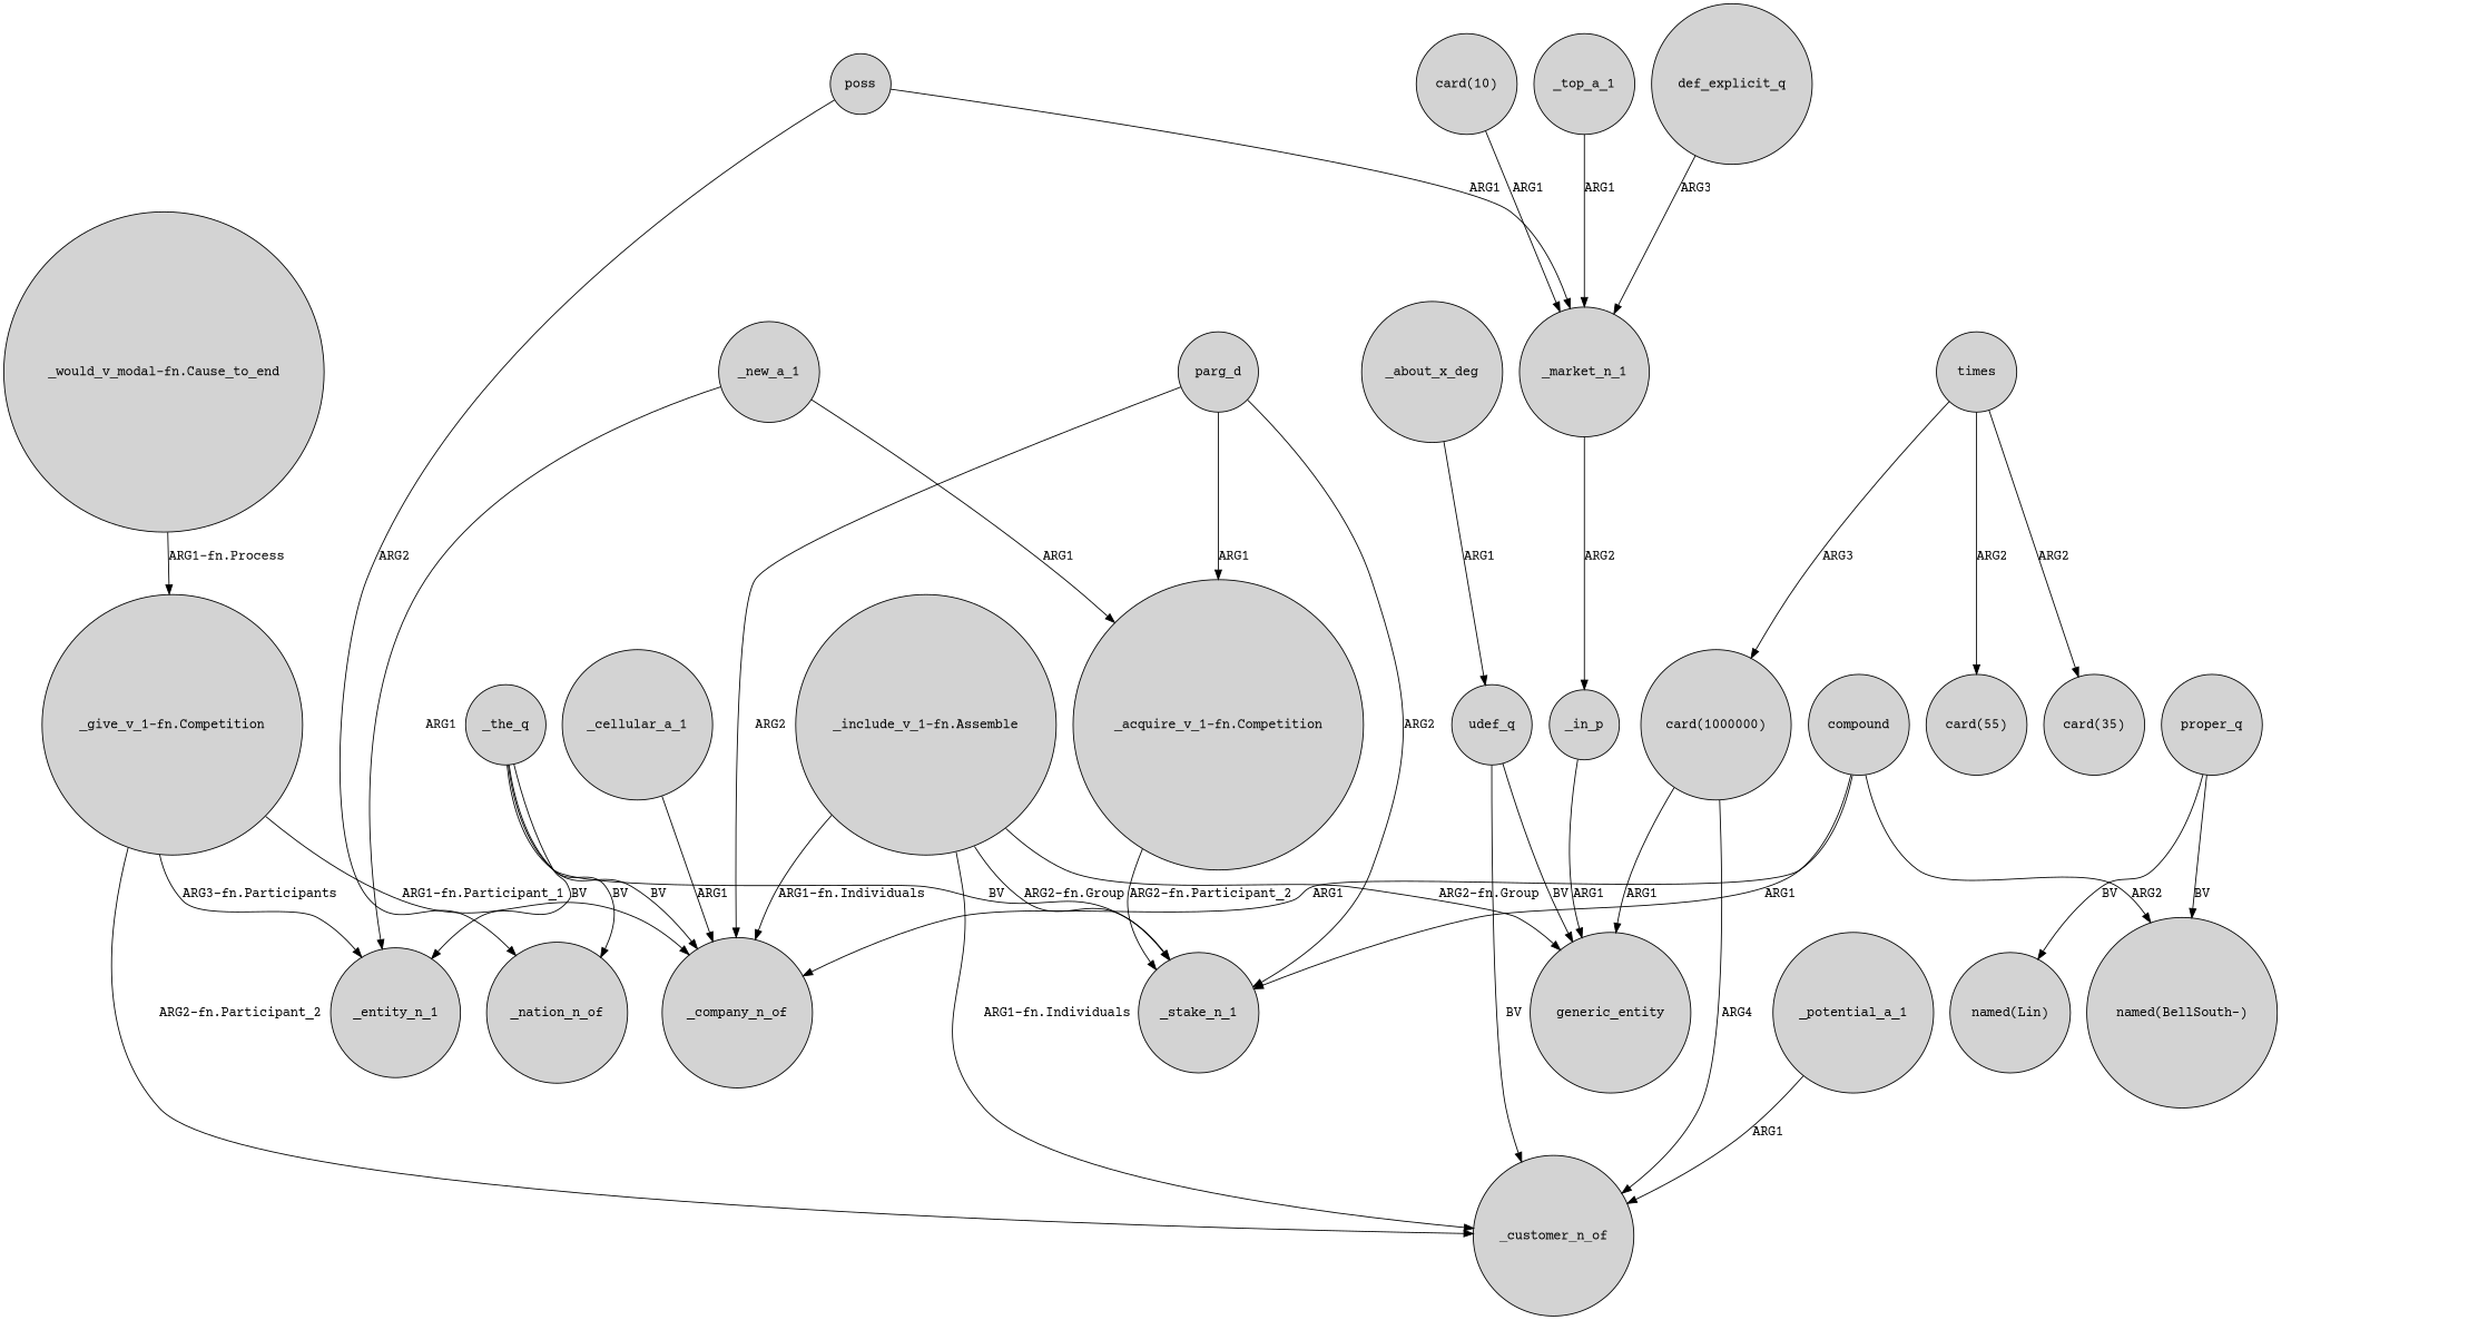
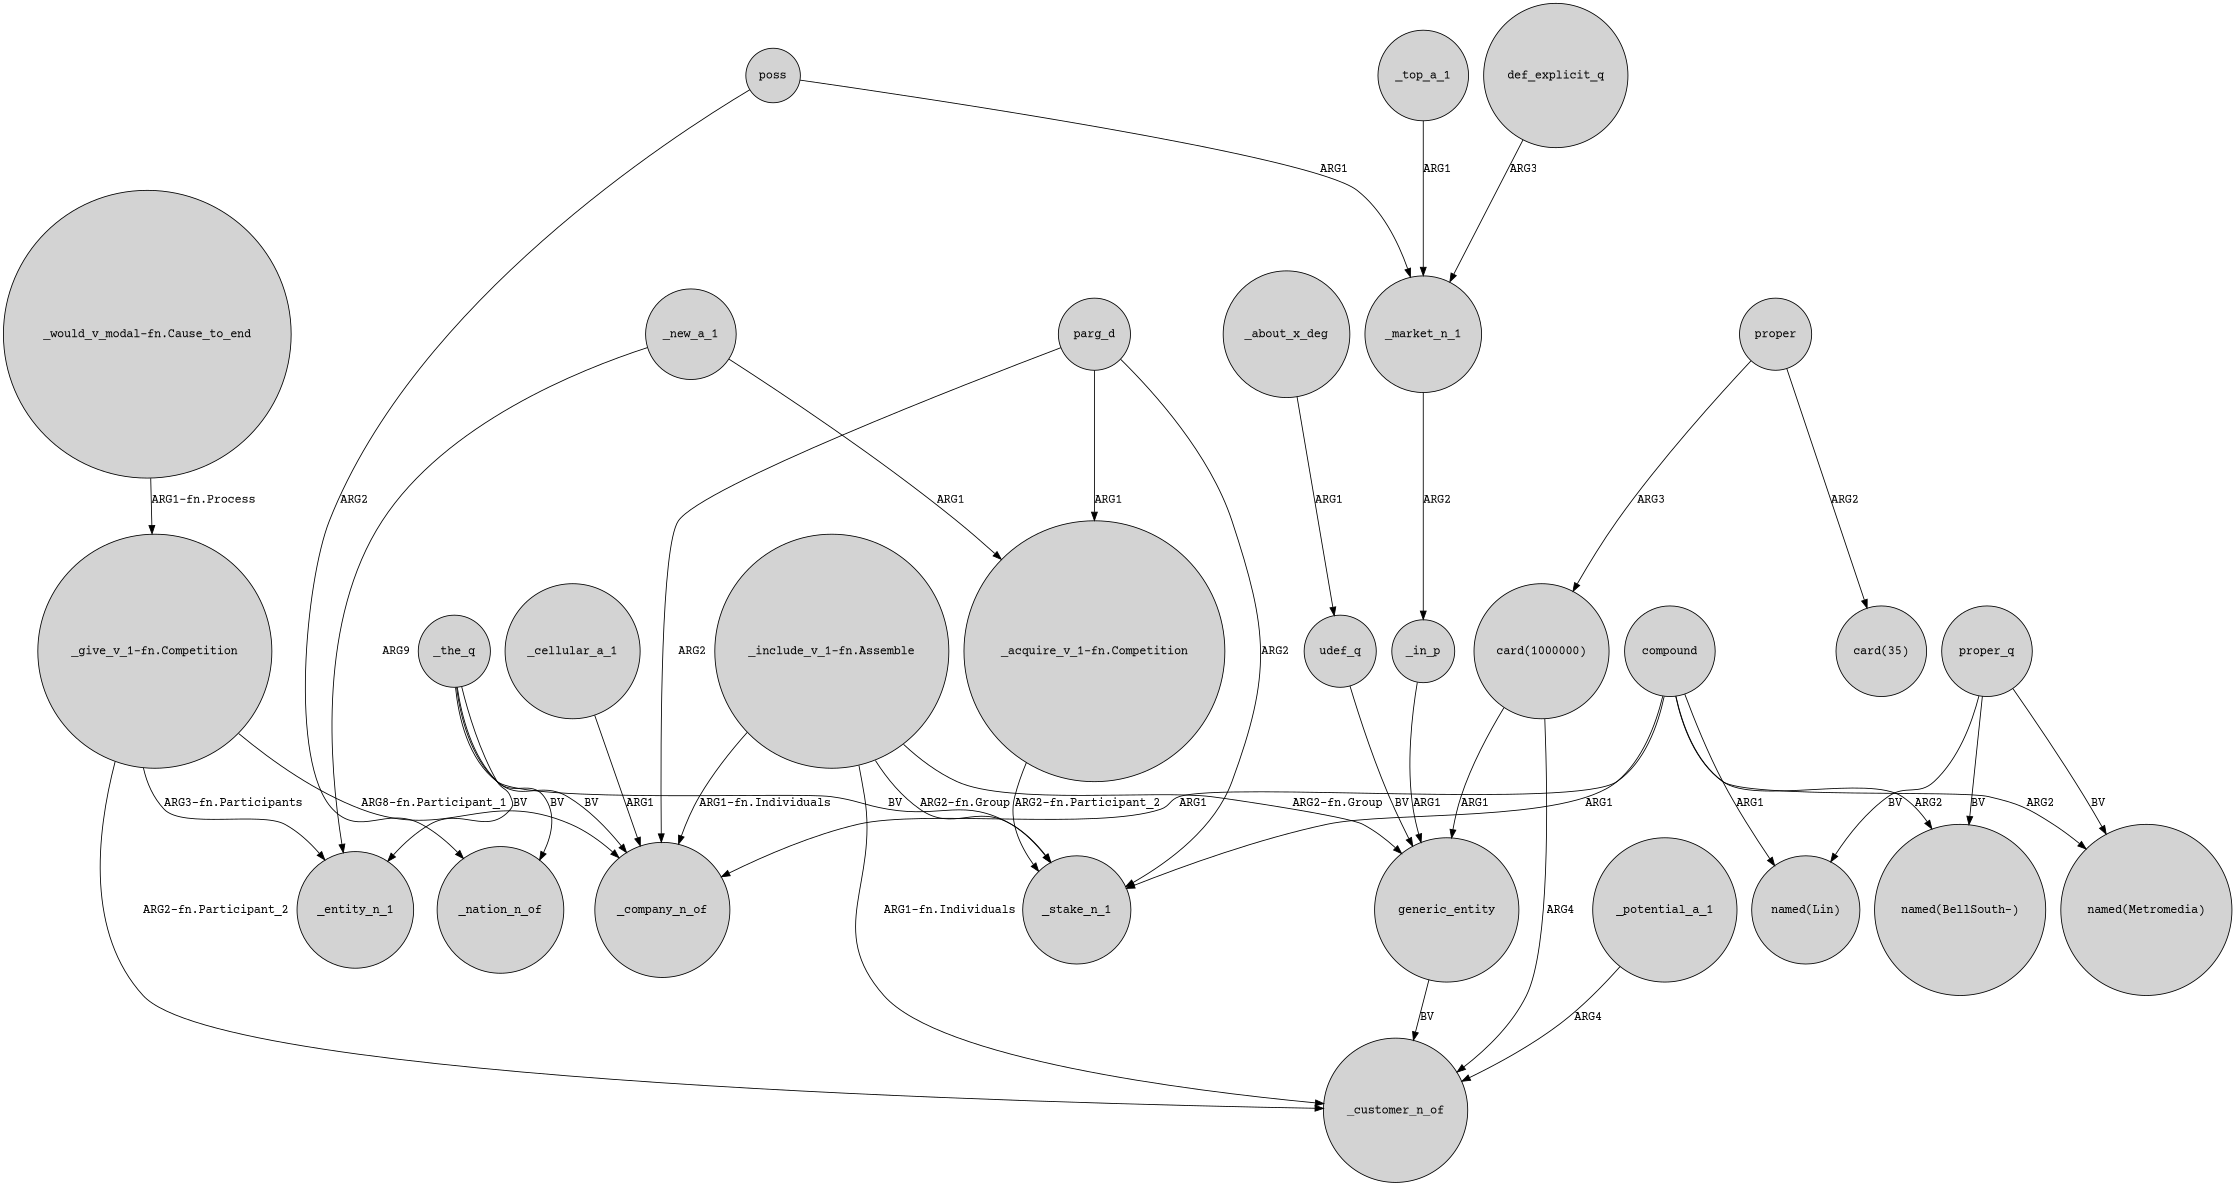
  digraph {
    fontname="Courier Prime"
    node [fontname="Courier Prime" shape=circle style=filled]
    edge [fontname="Courier Prime"]
    "_give_v_1-fn.Competition"
    _company_n_of
    _customer_n_of
    _entity_n_1
-   "card(10)"
    _market_n_1
    _in_p
    "card(1000000)"
    generic_entity
    _cellular_a_1
    parg_d
    _stake_n_1
    "_acquire_v_1-fn.Competition"
-   times
-   "card(55)"
+   times [label=proper]
    "card(35)"
    _top_a_1
    "_would_v_modal-fn.Cause_to_end"
    _the_q
    _nation_n_of
    proper_q
    "named(Lin)"
+   "named(Metromedia)"
    "named(BellSouth-)"
    "_include_v_1-fn.Assemble"
    compound
    udef_q
    _about_x_deg
    poss
    def_explicit_q
    _new_a_1
    _potential_a_1
-   "_give_v_1-fn.Competition" -> _company_n_of [label="ARG1-fn.Participant_1"]
+   "_give_v_1-fn.Competition" -> _company_n_of [label="ARG8-fn.Participant_1"]
    "_give_v_1-fn.Competition" -> _customer_n_of [label="ARG2-fn.Participant_2"]
    "_give_v_1-fn.Competition" -> _entity_n_1 [label="ARG3-fn.Participants"]
-   "card(10)" -> _market_n_1 [label=ARG1]
    _market_n_1 -> _in_p [label=ARG2]
    _in_p -> generic_entity [label=ARG1]
    "card(1000000)" -> _customer_n_of [label=ARG4]
    "card(1000000)" -> generic_entity [label=ARG1]
    _cellular_a_1 -> _company_n_of [label=ARG1]
    parg_d -> _company_n_of [label=ARG2]
    parg_d -> _stake_n_1 [label=ARG2]
    parg_d -> "_acquire_v_1-fn.Competition" [label=ARG1]
    "_acquire_v_1-fn.Competition" -> _stake_n_1 [label="ARG2-fn.Participant_2"]
    times -> "card(1000000)" [label=ARG3]
-   times -> "card(55)" [label=ARG2]
    times -> "card(35)" [label=ARG2]
    _top_a_1 -> _market_n_1 [label=ARG1]
    "_would_v_modal-fn.Cause_to_end" -> "_give_v_1-fn.Competition" [label="ARG1-fn.Process"]
    _the_q -> _company_n_of [label=BV]
    _the_q -> _entity_n_1 [label=BV]
    _the_q -> _stake_n_1 [label=BV]
    _the_q -> _nation_n_of [label=BV]
    proper_q -> "named(Lin)" [label=BV]
+   proper_q -> "named(Metromedia)" [label=BV]
    proper_q -> "named(BellSouth-)" [label=BV]
    "_include_v_1-fn.Assemble" -> _company_n_of [label="ARG1-fn.Individuals"]
    "_include_v_1-fn.Assemble" -> _customer_n_of [label="ARG1-fn.Individuals"]
    "_include_v_1-fn.Assemble" -> generic_entity [label="ARG2-fn.Group"]
    "_include_v_1-fn.Assemble" -> _stake_n_1 [label="ARG2-fn.Group"]
    compound -> _company_n_of [label=ARG1]
    compound -> _stake_n_1 [label=ARG1]
+   compound -> "named(Lin)" [label=ARG1]
+   compound -> "named(Metromedia)" [label=ARG2]
    compound -> "named(BellSouth-)" [label=ARG2]
-   udef_q -> _customer_n_of [label=BV]
+   generic_entity -> _customer_n_of [label=BV]
    udef_q -> generic_entity [label=BV]
    _about_x_deg -> udef_q [label=ARG1]
    poss -> _market_n_1 [label=ARG1]
    poss -> _nation_n_of [label=ARG2]
    def_explicit_q -> _market_n_1 [label=ARG3]
-   _new_a_1 -> _entity_n_1 [label=ARG1]
+   _new_a_1 -> _entity_n_1 [label=ARG9]
    _new_a_1 -> "_acquire_v_1-fn.Competition" [label=ARG1]
-   _potential_a_1 -> _customer_n_of [label=ARG1]
+   _potential_a_1 -> _customer_n_of [label=ARG4]
  }
